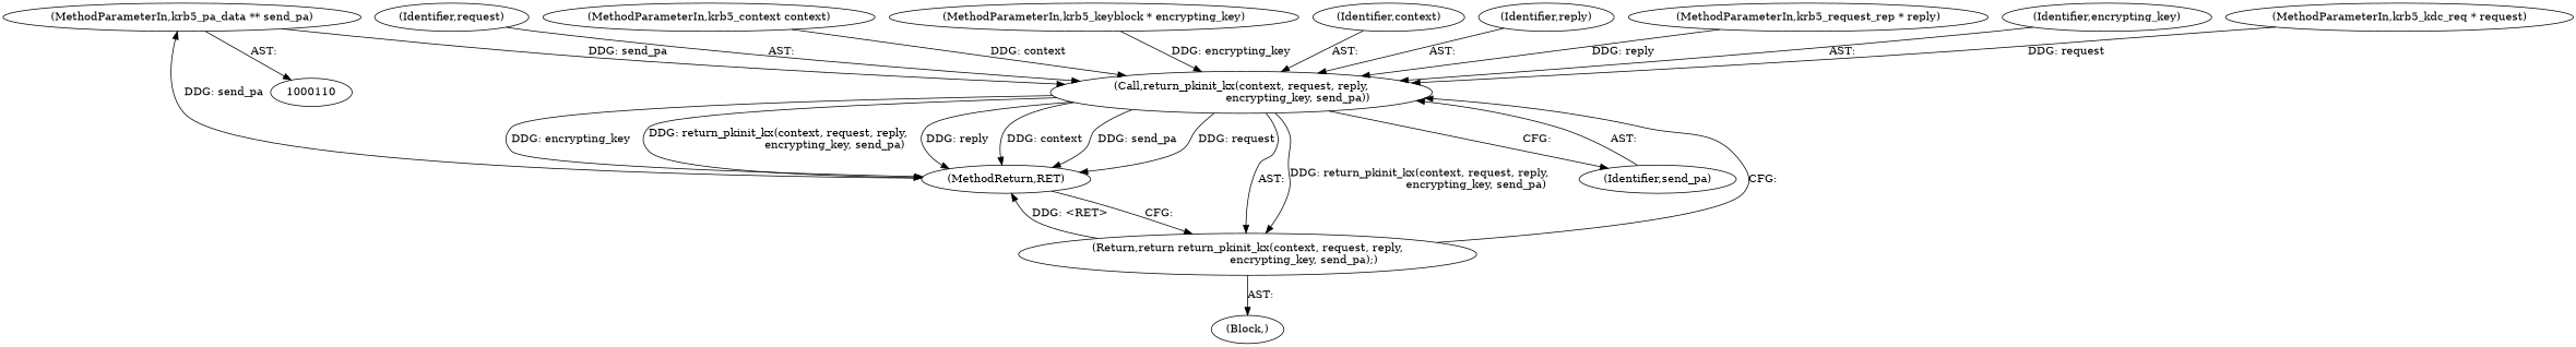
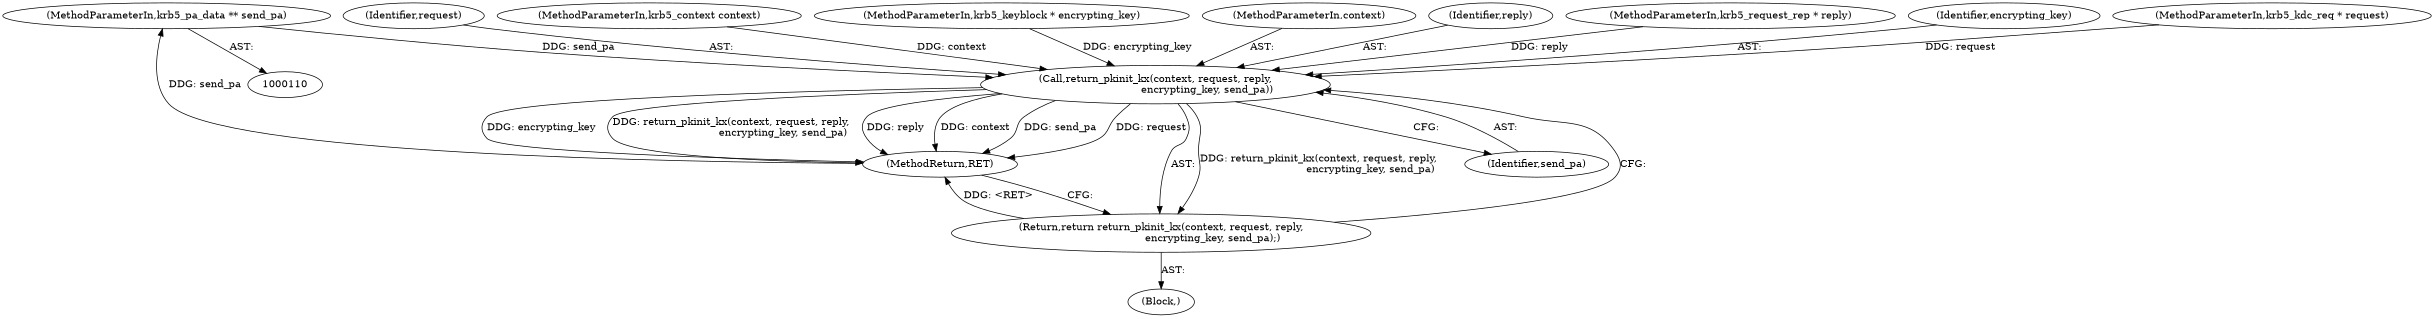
  digraph {
    n1 [label="(MethodParameterIn,krb5_pa_data ** send_pa)"]
    n2 [label="(Call,return_pkinit_kx(context, request, reply,\n                                encrypting_key, send_pa))"]
    1000110
    n4 [label="(MethodReturn,RET)"]
    n5 [label="(Return,return return_pkinit_kx(context, request, reply,\n                                encrypting_key, send_pa);)"]
    n6 [label="(Identifier,send_pa)"]
    n7 [label="(Block,)"]
    n8 [label="(Identifier,request)"]
    n9 [label="(MethodParameterIn,krb5_context context)"]
    n10 [label="(MethodParameterIn,krb5_keyblock * encrypting_key)"]
-   n11 [label="(Identifier,context)"]
+   n11 [label="(MethodParameterIn,context)"]
    n12 [label="(Identifier,reply)"]
    n13 [label="(MethodParameterIn,krb5_request_rep * reply)"]
    n14 [label="(Identifier,encrypting_key)"]
    n15 [label="(MethodParameterIn,krb5_kdc_req * request)"]
    n1 -> n2 [label="DDG: send_pa"]
    n1 -> 1000110 [label="AST: "]
    n2 -> n4 [label="DDG: request"]
    n2 -> n4 [label="DDG: encrypting_key"]
    n2 -> n4 [label="DDG: return_pkinit_kx(context, request, reply,\n                                encrypting_key, send_pa)"]
    n2 -> n4 [label="DDG: reply"]
    n2 -> n4 [label="DDG: context"]
    n2 -> n4 [label="DDG: send_pa"]
    n2 -> n5 [label="AST: "]
    n2 -> n5 [label="DDG: return_pkinit_kx(context, request, reply,\n                                encrypting_key, send_pa)"]
    n2 -> n6 [label="CFG: "]
    n4 -> n1 [label="DDG: send_pa"]
    n4 -> n5 [label="CFG: "]
    n5 -> n2 [label="CFG: "]
    n5 -> n4 [label="DDG: <RET>"]
    n5 -> n7 [label="AST: "]
    n6 -> n2 [label="AST: "]
    n8 -> n2 [label="AST: "]
    n9 -> n2 [label="DDG: context"]
    n10 -> n2 [label="DDG: encrypting_key"]
    n11 -> n2 [label="AST: "]
    n12 -> n2 [label="AST: "]
    n13 -> n2 [label="DDG: reply"]
    n14 -> n2 [label="AST: "]
    n15 -> n2 [label="DDG: request"]
  }
